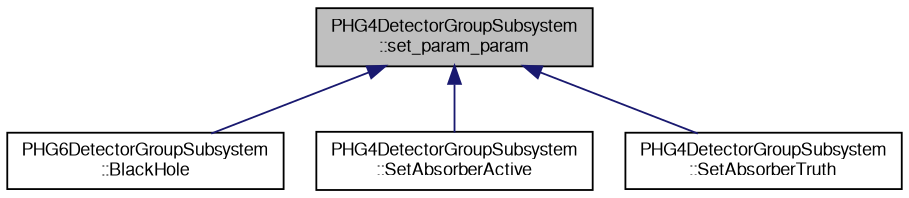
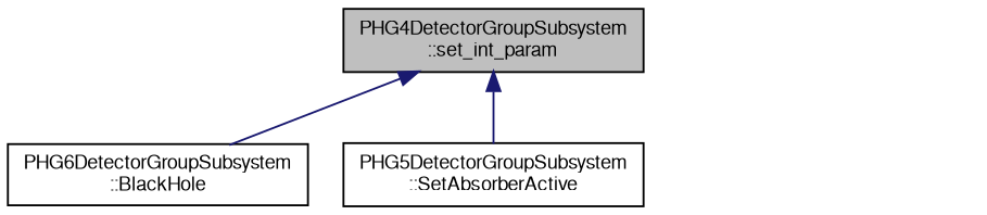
  digraph {
    rankdir=TB
    node [color=black fontname=FreeSans fontsize=10 shape=record]
    edge [color=midnightblue dir=back fontname=FreeSans fontsize=10 labelfontname=FreeSans labelfontsize=10 style=solid]
-   n1 [fillcolor=grey75 fontcolor=black height=0.2 label="PHG4DetectorGroupSubsystem\l::set_param_param" style=filled width=0.4]
+   n1 [fillcolor=grey75 fontcolor=black height=0.2 label="PHG4DetectorGroupSubsystem\l::set_int_param" style=filled width=0.4]
    n2 [height=0.2 label="PHG6DetectorGroupSubsystem\l::BlackHole" width=0.4]
-   n3 [height=0.2 label="PHG4DetectorGroupSubsystem\l::SetAbsorberActive" width=0.4]
-   n4 [height=0.2 label="PHG4DetectorGroupSubsystem\l::SetAbsorberTruth" width=0.4]
+   n3 [height=0.2 label="PHG5DetectorGroupSubsystem\l::SetAbsorberActive" width=0.4]
    n1 -> n2
    n1 -> n3
-   n1 -> n4
  }
